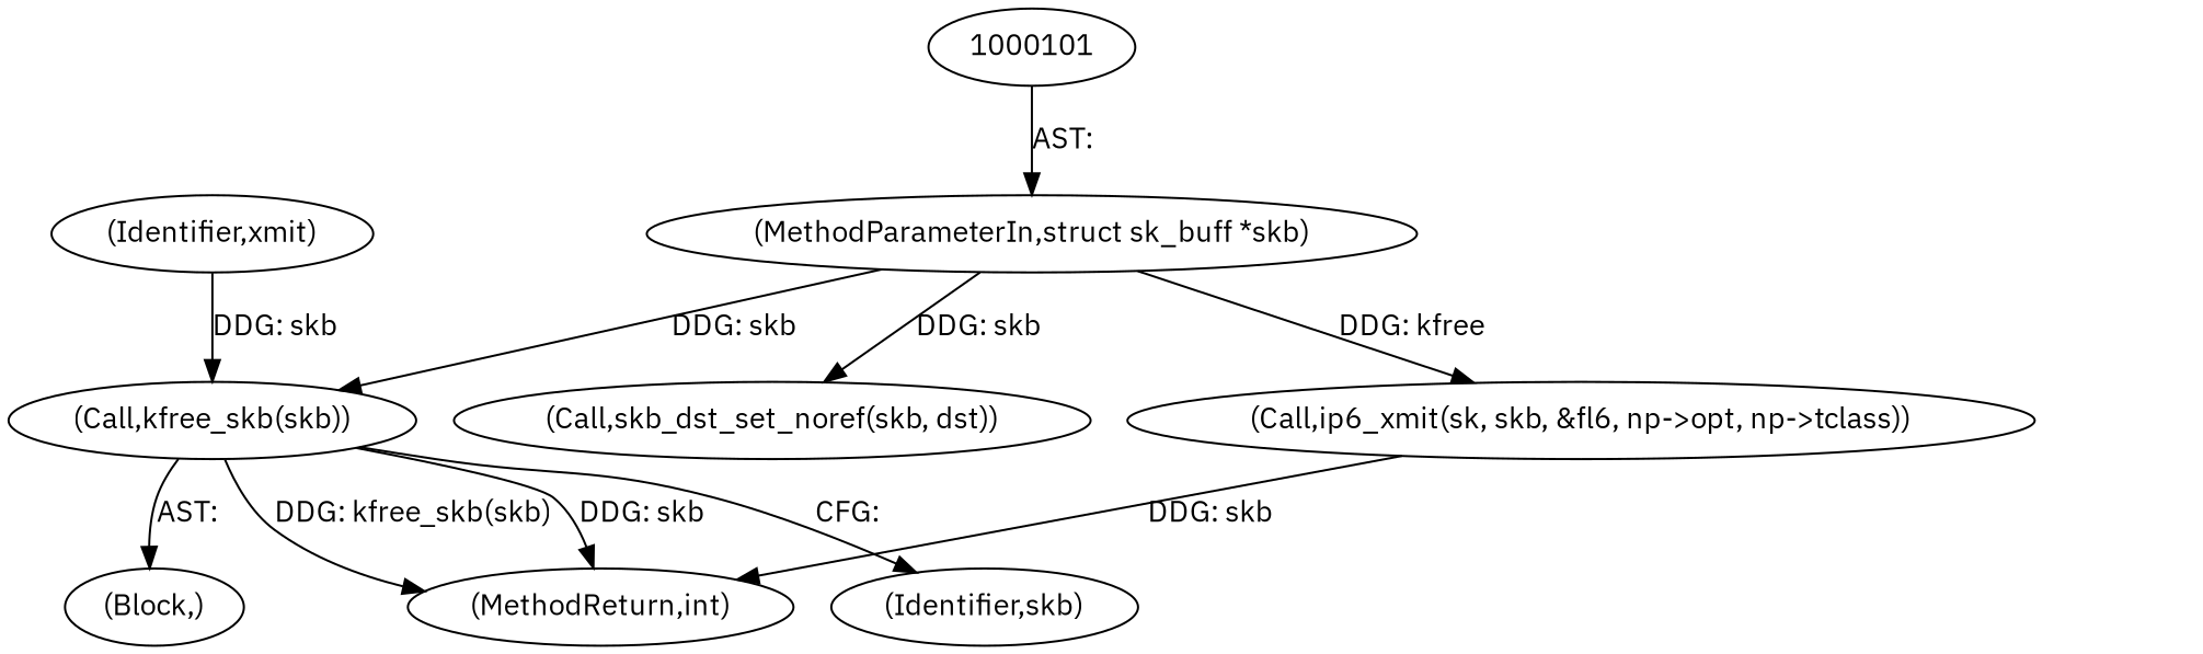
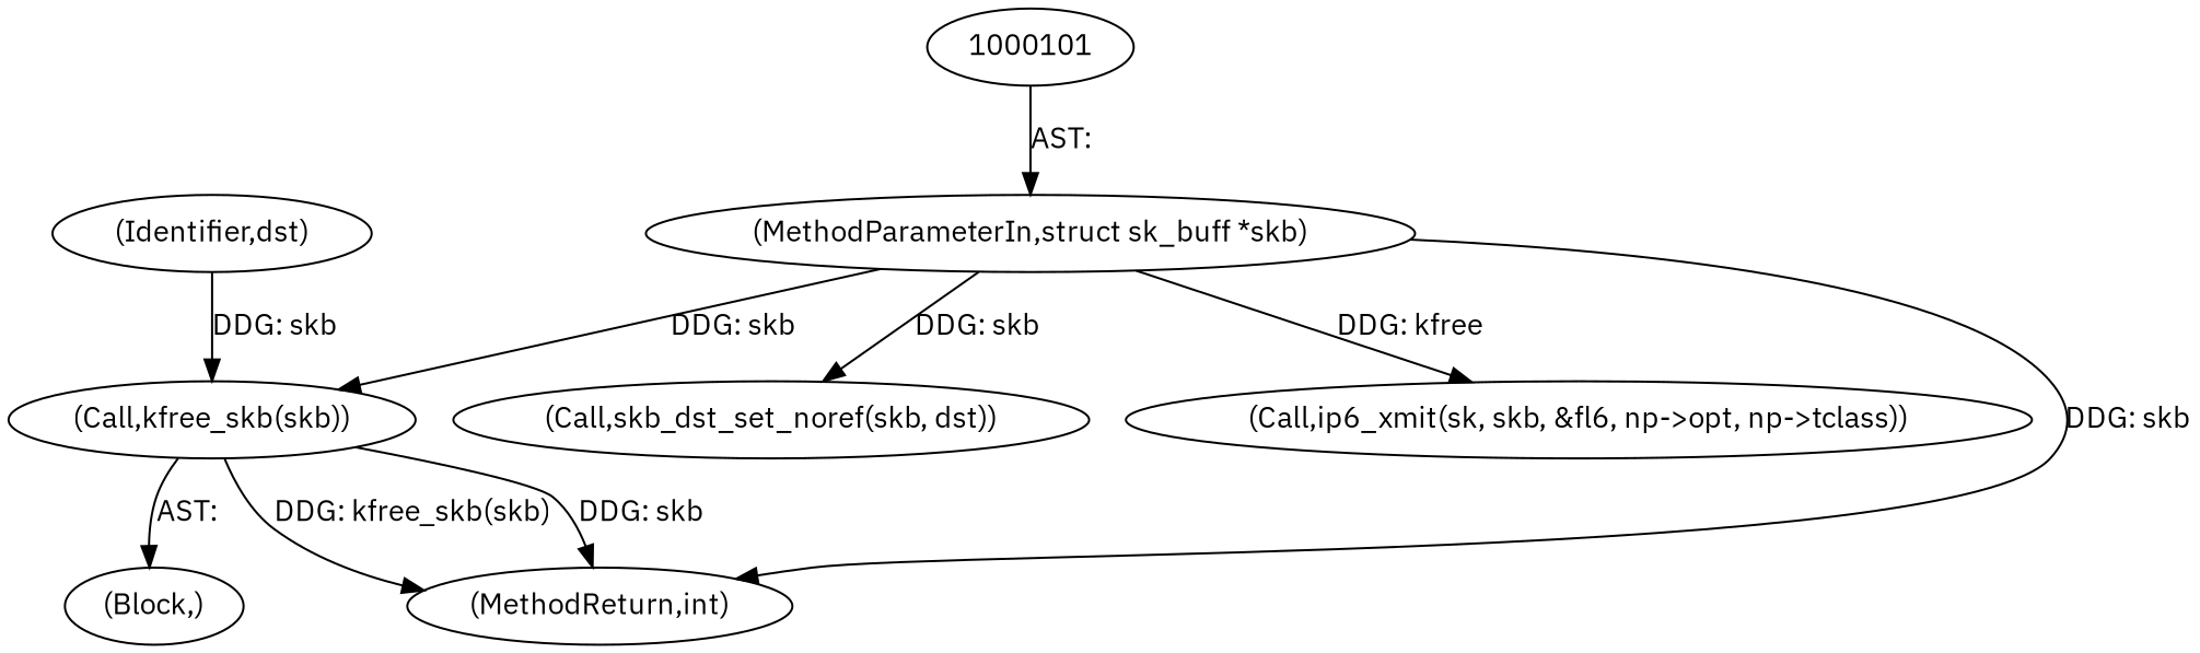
  digraph {
    fontname="IBM Plex Sans"
    node [fontname="IBM Plex Sans"]
    edge [fontname="IBM Plex Sans"]
    n1 [label="(Call,kfree_skb(skb))"]
    n2 [label="(MethodReturn,int)"]
    n3 [label="(Block,)"]
-   n4 [label="(Identifier,skb)"]
    n5 [label="(MethodParameterIn,struct sk_buff *skb)"]
    n6 [label="(Call,ip6_xmit(sk, skb, &fl6, np->opt, np->tclass))"]
    n7 [label="(Call,skb_dst_set_noref(skb, dst))"]
    1000101
-   n9 [label="(Identifier,xmit)"]
+   n9 [label="(Identifier,dst)"]
    n1 -> n2 [label="DDG: kfree_skb(skb)"]
    n1 -> n2 [label="DDG: skb"]
    n1 -> n3 [label="AST: "]
-   n1 -> n4 [label="CFG: "]
    n5 -> n1 [label="DDG: skb"]
-   n6 -> n2 [label="DDG: skb"]
+   n5 -> n2 [label="DDG: skb"]
    n5 -> n6 [label="DDG: kfree"]
    n5 -> n7 [label="DDG: skb"]
    1000101 -> n5 [label="AST: "]
    n9 -> n1 [label="DDG: skb"]
  }
